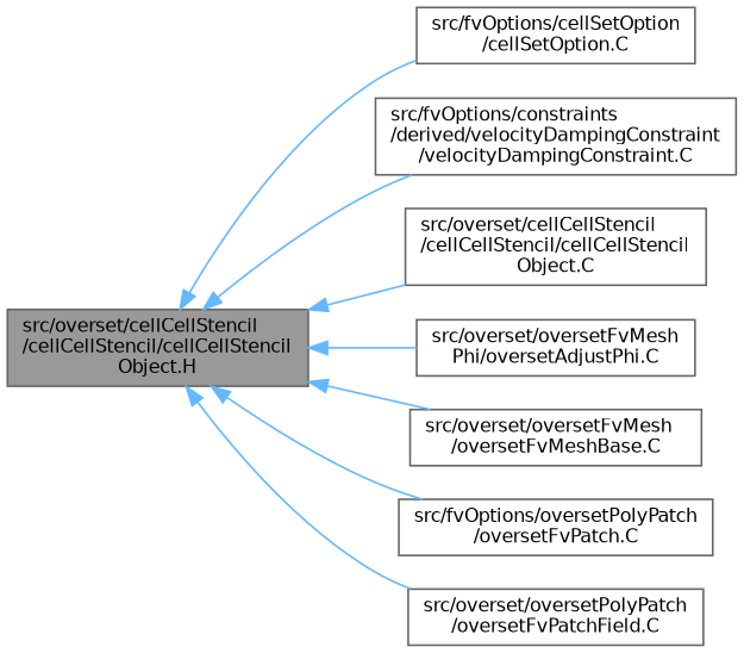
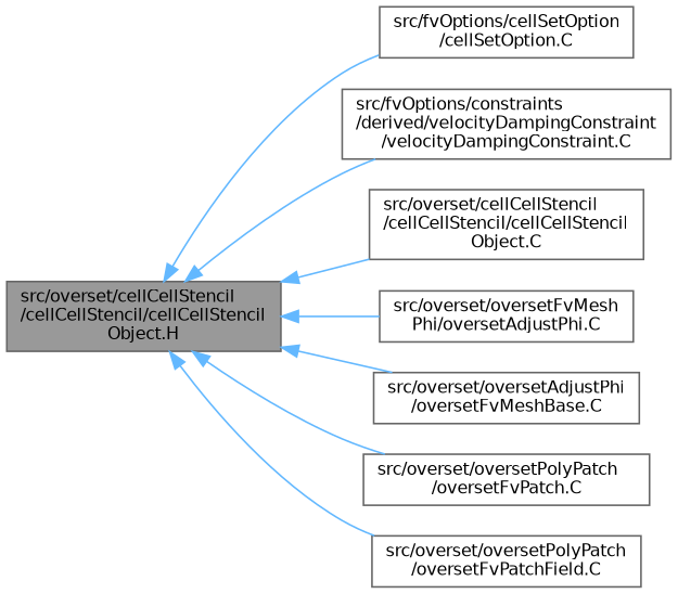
  digraph {
    rankdir=LR
    node [color=grey40 fillcolor=white fontname=Helvetica fontsize=10 shape=box style=filled]
    edge [color=steelblue1 dir=back fontname=Helvetica fontsize=10 labelfontname=Helvetica labelfontsize=10 style=solid]
    n1 [color=gray40 fillcolor=grey60 fontcolor=black height=0.2 label="src/overset/cellCellStencil\l/cellCellStencil/cellCellStencil\lObject.H" width=0.4]
    n2 [height=0.2 label="src/fvOptions/cellSetOption\l/cellSetOption.C" width=0.4]
    n3 [height=0.2 label="src/fvOptions/constraints\l/derived/velocityDampingConstraint\l/velocityDampingConstraint.C" width=0.4]
    n4 [height=0.2 label="src/overset/cellCellStencil\l/cellCellStencil/cellCellStencil\lObject.C" width=0.4]
    n5 [height=0.2 label="src/overset/oversetFvMesh\lPhi/oversetAdjustPhi.C" width=0.4]
-   n6 [height=0.2 label="src/overset/oversetFvMesh\l/oversetFvMeshBase.C" width=0.4]
-   n7 [height=0.2 label="src/fvOptions/oversetPolyPatch\l/oversetFvPatch.C" width=0.4]
+   n6 [height=0.2 label="src/overset/oversetAdjustPhi\l/oversetFvMeshBase.C" width=0.4]
+   n7 [height=0.2 label="src/overset/oversetPolyPatch\l/oversetFvPatch.C" width=0.4]
    n8 [height=0.2 label="src/overset/oversetPolyPatch\l/oversetFvPatchField.C" width=0.4]
    n1 -> n2
    n1 -> n3
    n1 -> n4
    n1 -> n5
    n1 -> n6
    n1 -> n7
    n1 -> n8
  }
